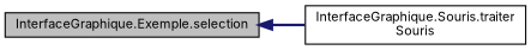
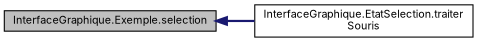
  digraph {
    rankdir=LR
    fontname=Inter
    node [color=black fontname=Inter fontsize=10 shape=record style=filled]
    n1 [fillcolor=grey75 fontcolor=black height=0.2 label="InterfaceGraphique.Exemple.selection" width=0.4]
-   n2 [fillcolor=white height=0.2 label="InterfaceGraphique.Souris.traiter\lSouris" width=0.4]
+   n2 [fillcolor=white height=0.2 label="InterfaceGraphique.EtatSelection.traiter\lSouris" width=0.4]
    n1 -> n2 [color=midnightblue dir=back fontname=Inter fontsize=10 labelfontname=Helvetica labelfontsize=10 style=bold]
  }
